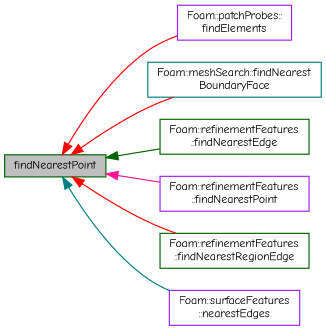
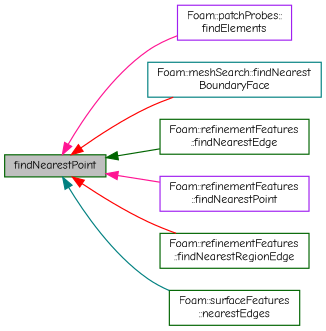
  digraph {
    fontname="Comic Neue"
    rankdir=LR
    node [color=darkgreen fontname="Comic Neue" fontsize=10 shape=record]
    edge [color=deeppink dir=back fontname="Comic Neue" fontsize=10 labelfontname=FreeSans labelfontsize=10 style=solid]
    n1 [fillcolor=grey75 fontcolor=black height=0.2 label=findNearestPoint style=filled width=0.4]
    n2 [color=purple height=0.2 label="Foam::patchProbes::\lfindElements" width=0.4]
    n3 [color=teal height=0.2 label="Foam::meshSearch::findNearest\lBoundaryFace" width=0.4]
    n4 [height=0.2 label="Foam::refinementFeatures\l::findNearestEdge" width=0.4]
    n5 [color=purple height=0.2 label="Foam::refinementFeatures\l::findNearestPoint" width=0.4]
    n6 [height=0.2 label="Foam::refinementFeatures\l::findNearestRegionEdge" width=0.4]
-   n7 [color=purple height=0.2 label="Foam::surfaceFeatures\l::nearestEdges" width=0.4]
-   n1 -> n2 [color=red]
+   n7 [height=0.2 label="Foam::surfaceFeatures\l::nearestEdges" width=0.4]
+   n1 -> n2
    n1 -> n3 [color=red]
    n1 -> n4 [color=darkgreen]
    n1 -> n5
    n1 -> n6 [color=red]
    n1 -> n7 [color=teal]
  }
